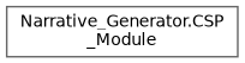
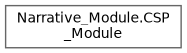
  digraph {
    rankdir=LR
-   n1 [color=grey40 fillcolor=white fontname=Helvetica fontsize=10 height=0.2 label="Narrative_Generator.CSP\l_Module" shape=box style=filled width=0.4]
+   n1 [color=grey40 fillcolor=white fontname=Helvetica fontsize=10 height=0.2 label="Narrative_Module.CSP\l_Module" shape=box style=filled width=0.4]
  }
